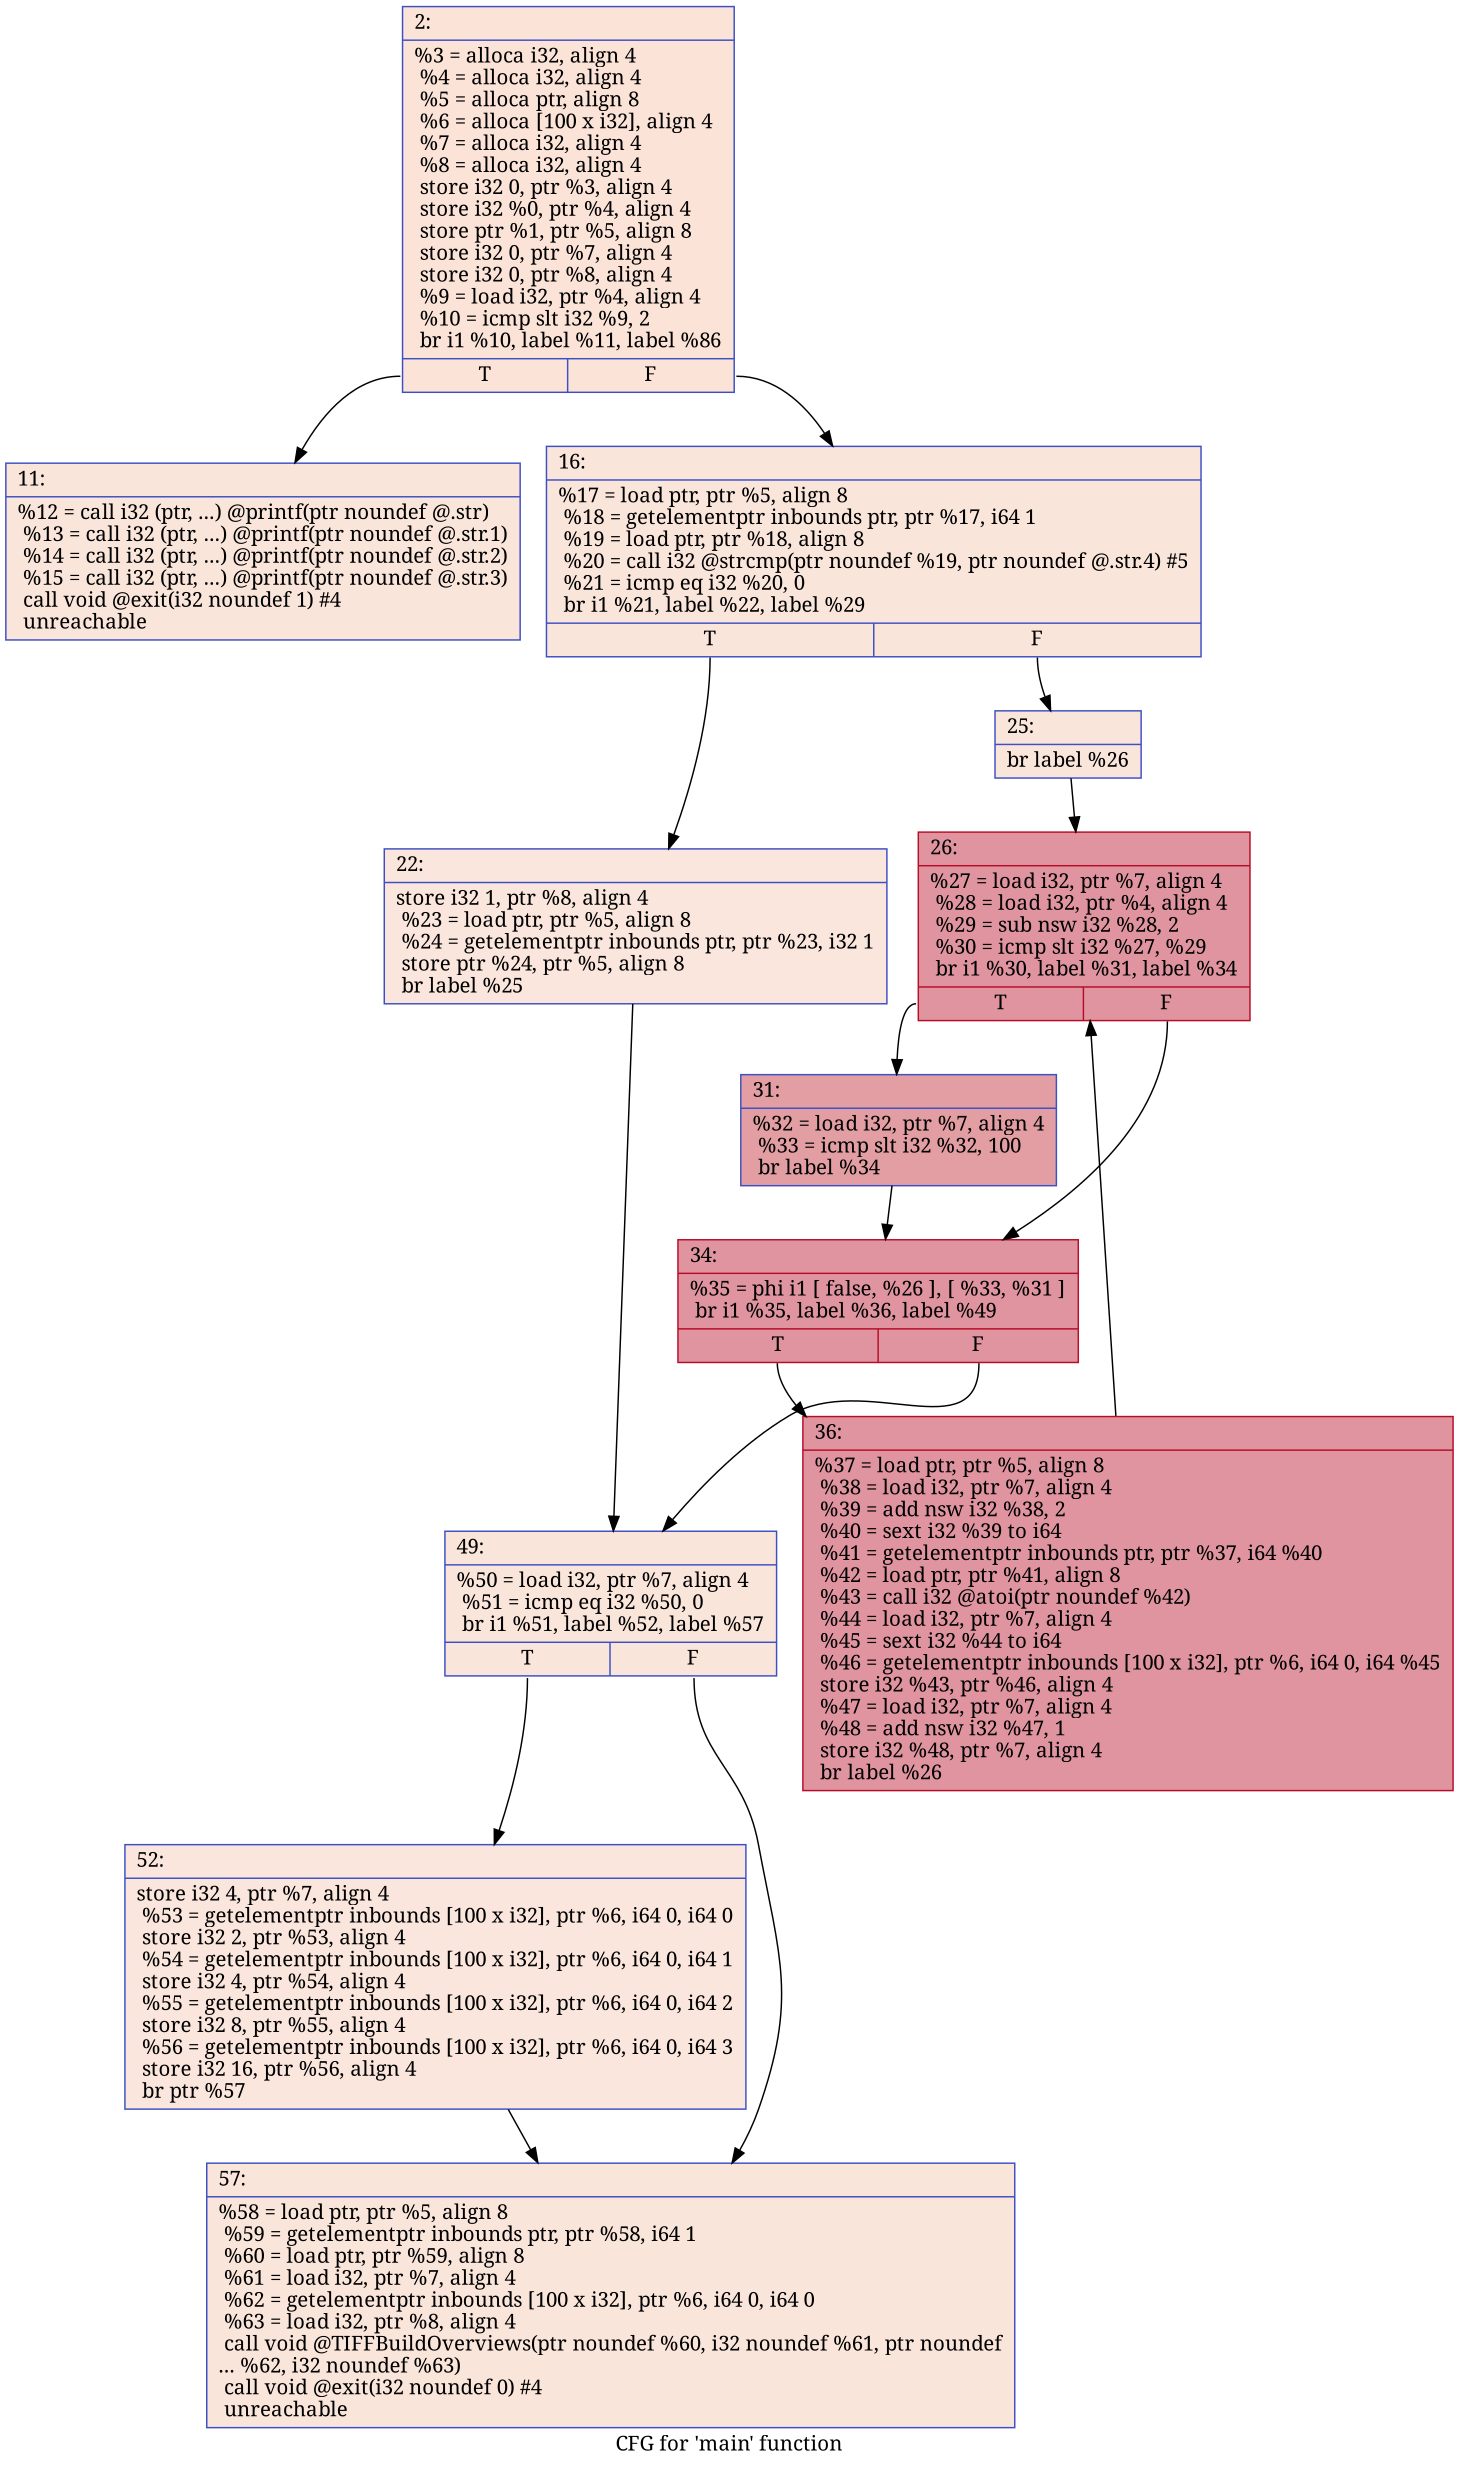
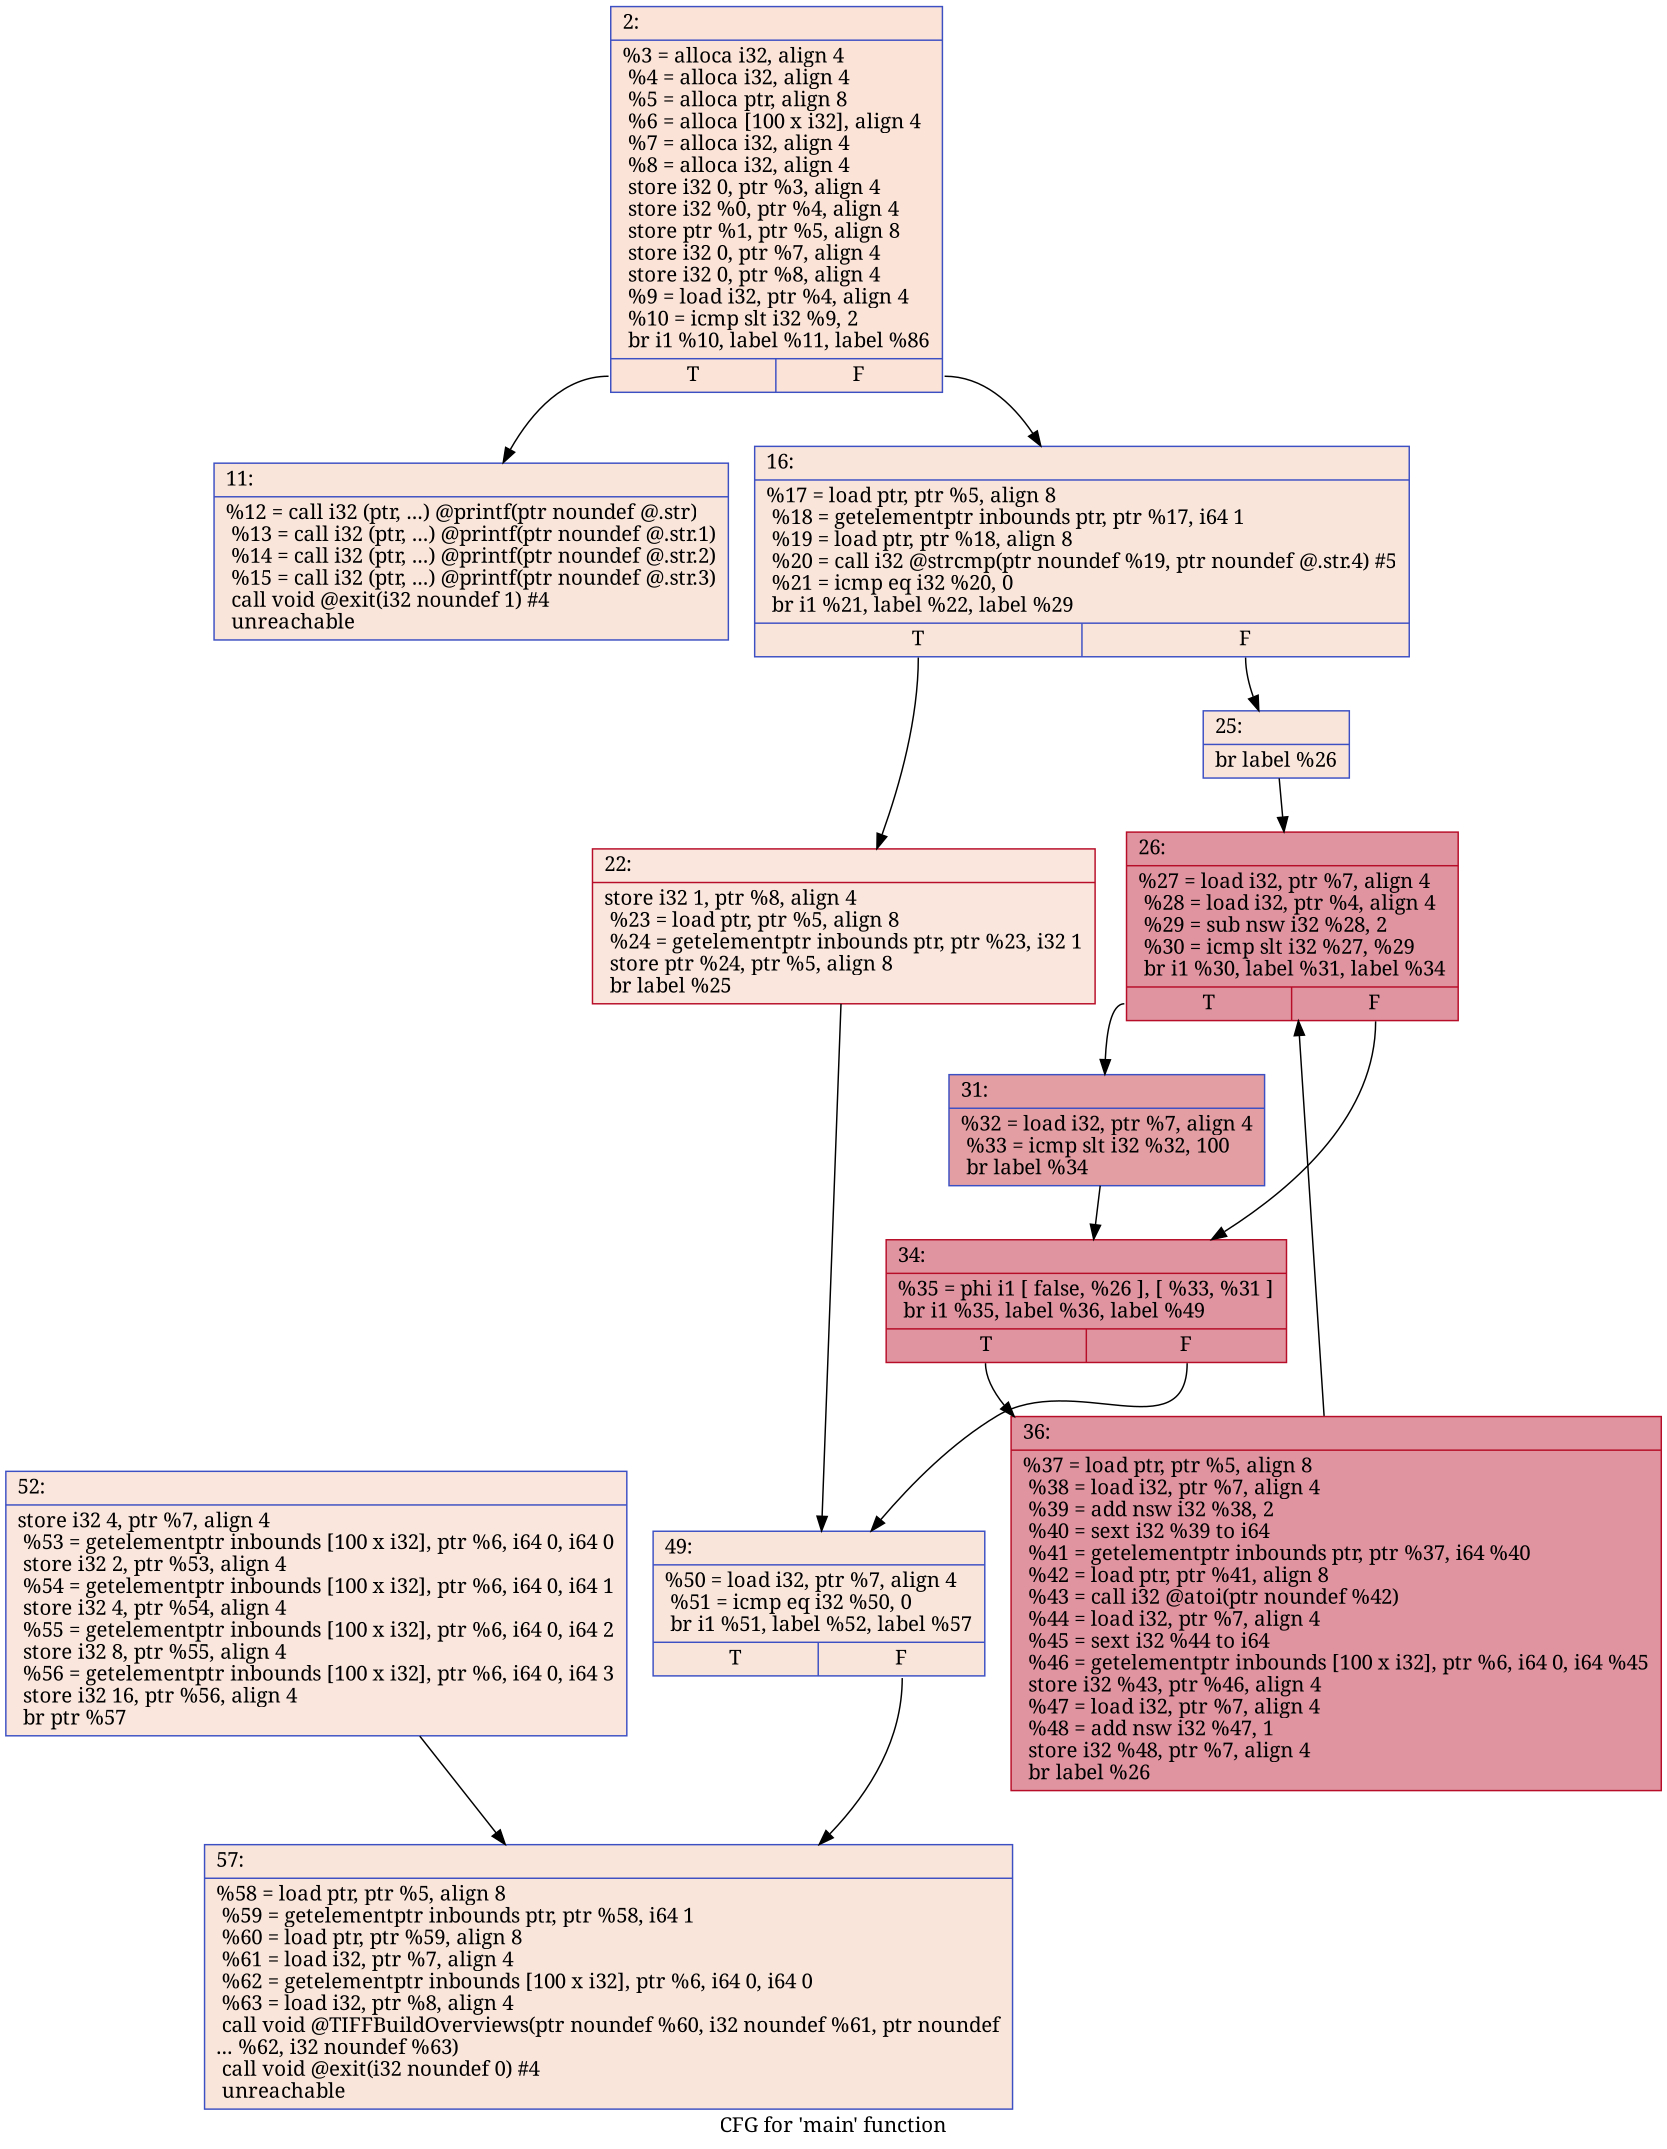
  digraph {
    fontname="Noto Serif"
    label="CFG for 'main' function"
    node [color="#3d50c3ff" fillcolor="#f4c5ad70" fontname="Noto Serif" shape=record style=filled]
    edge [fontname="Noto Serif"]
    n1 [fillcolor="#f6bfa670" label="{2:\l|  %3 = alloca i32, align 4\l  %4 = alloca i32, align 4\l  %5 = alloca ptr, align 8\l  %6 = alloca [100 x i32], align 4\l  %7 = alloca i32, align 4\l  %8 = alloca i32, align 4\l  store i32 0, ptr %3, align 4\l  store i32 %0, ptr %4, align 4\l  store ptr %1, ptr %5, align 8\l  store i32 0, ptr %7, align 4\l  store i32 0, ptr %8, align 4\l  %9 = load i32, ptr %4, align 4\l  %10 = icmp slt i32 %9, 2\l  br i1 %10, label %11, label %86\l|{<s0>T|<s1>F}}"]
    n2 [label="{11:\l|  %12 = call i32 (ptr, ...) @printf(ptr noundef @.str)\l  %13 = call i32 (ptr, ...) @printf(ptr noundef @.str.1)\l  %14 = call i32 (ptr, ...) @printf(ptr noundef @.str.2)\l  %15 = call i32 (ptr, ...) @printf(ptr noundef @.str.3)\l  call void @exit(i32 noundef 1) #4\l  unreachable\l}"]
    n3 [label="{16:\l|  %17 = load ptr, ptr %5, align 8\l  %18 = getelementptr inbounds ptr, ptr %17, i64 1\l  %19 = load ptr, ptr %18, align 8\l  %20 = call i32 @strcmp(ptr noundef %19, ptr noundef @.str.4) #5\l  %21 = icmp eq i32 %20, 0\l  br i1 %21, label %22, label %29\l|{<s0>T|<s1>F}}"]
-   n4 [fillcolor="#f3c7b170" label="{22:\l|  store i32 1, ptr %8, align 4\l  %23 = load ptr, ptr %5, align 8\l  %24 = getelementptr inbounds ptr, ptr %23, i32 1\l  store ptr %24, ptr %5, align 8\l  br label %25\l}"]
+   n4 [color="#b70d28ff" fillcolor="#f3c7b170" label="{22:\l|  store i32 1, ptr %8, align 4\l  %23 = load ptr, ptr %5, align 8\l  %24 = getelementptr inbounds ptr, ptr %23, i32 1\l  store ptr %24, ptr %5, align 8\l  br label %25\l}"]
    n5 [label="{25:\l|  br label %26\l}"]
    n6 [label="{49:\l|  %50 = load i32, ptr %7, align 4\l  %51 = icmp eq i32 %50, 0\l  br i1 %51, label %52, label %57\l|{<s0>T|<s1>F}}"]
    n7 [color="#b70d28ff" fillcolor="#b70d2870" label="{26:\l|  %27 = load i32, ptr %7, align 4\l  %28 = load i32, ptr %4, align 4\l  %29 = sub nsw i32 %28, 2\l  %30 = icmp slt i32 %27, %29\l  br i1 %30, label %31, label %34\l|{<s0>T|<s1>F}}"]
    n8 [fillcolor="#be242e70" label="{31:\l|  %32 = load i32, ptr %7, align 4\l  %33 = icmp slt i32 %32, 100\l  br label %34\l}"]
    n9 [color="#b70d28ff" fillcolor="#b70d2870" label="{34:\l|  %35 = phi i1 [ false, %26 ], [ %33, %31 ]\l  br i1 %35, label %36, label %49\l|{<s0>T|<s1>F}}"]
    n10 [color="#b70d28ff" fillcolor="#b70d2870" label="{36:\l|  %37 = load ptr, ptr %5, align 8\l  %38 = load i32, ptr %7, align 4\l  %39 = add nsw i32 %38, 2\l  %40 = sext i32 %39 to i64\l  %41 = getelementptr inbounds ptr, ptr %37, i64 %40\l  %42 = load ptr, ptr %41, align 8\l  %43 = call i32 @atoi(ptr noundef %42)\l  %44 = load i32, ptr %7, align 4\l  %45 = sext i32 %44 to i64\l  %46 = getelementptr inbounds [100 x i32], ptr %6, i64 0, i64 %45\l  store i32 %43, ptr %46, align 4\l  %47 = load i32, ptr %7, align 4\l  %48 = add nsw i32 %47, 1\l  store i32 %48, ptr %7, align 4\l  br label %26\l}"]
    n11 [fillcolor="#f3c7b170" label="{52:\l|  store i32 4, ptr %7, align 4\l  %53 = getelementptr inbounds [100 x i32], ptr %6, i64 0, i64 0\l  store i32 2, ptr %53, align 4\l  %54 = getelementptr inbounds [100 x i32], ptr %6, i64 0, i64 1\l  store i32 4, ptr %54, align 4\l  %55 = getelementptr inbounds [100 x i32], ptr %6, i64 0, i64 2\l  store i32 8, ptr %55, align 4\l  %56 = getelementptr inbounds [100 x i32], ptr %6, i64 0, i64 3\l  store i32 16, ptr %56, align 4\l  br ptr %57\l}"]
    n12 [label="{57:\l|  %58 = load ptr, ptr %5, align 8\l  %59 = getelementptr inbounds ptr, ptr %58, i64 1\l  %60 = load ptr, ptr %59, align 8\l  %61 = load i32, ptr %7, align 4\l  %62 = getelementptr inbounds [100 x i32], ptr %6, i64 0, i64 0\l  %63 = load i32, ptr %8, align 4\l  call void @TIFFBuildOverviews(ptr noundef %60, i32 noundef %61, ptr noundef\l... %62, i32 noundef %63)\l  call void @exit(i32 noundef 0) #4\l  unreachable\l}"]
    n1 -> n2 [tailport=s0]
    n1 -> n3 [tailport=s1]
    n3 -> n4 [tailport=s0]
    n3 -> n5 [tailport=s1]
    n4 -> n6
    n5 -> n7
-   n6 -> n11 [tailport=s0]
    n6 -> n12 [tailport=s1]
    n7 -> n8 [tailport=s0]
    n7 -> n9 [tailport=s1]
    n8 -> n9
    n9 -> n6 [tailport=s1]
    n9 -> n10 [tailport=s0]
    n10 -> n7
    n11 -> n12
  }
